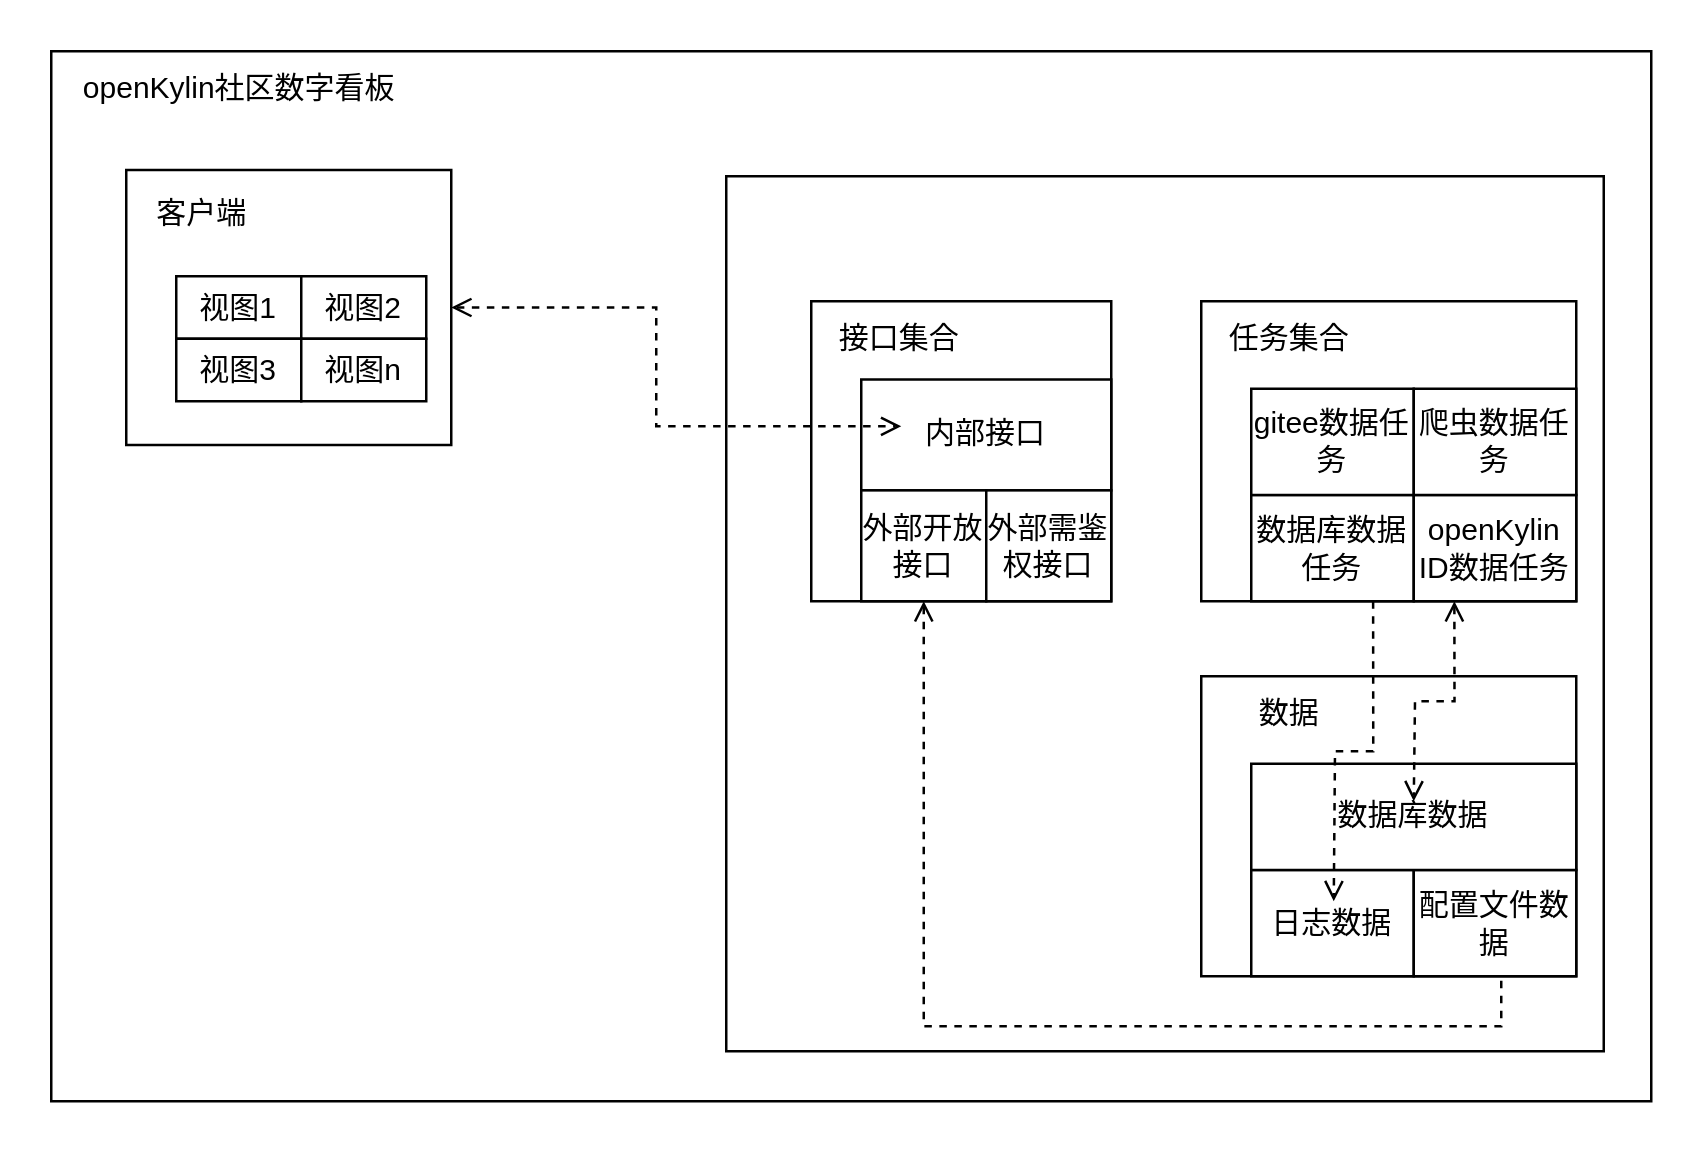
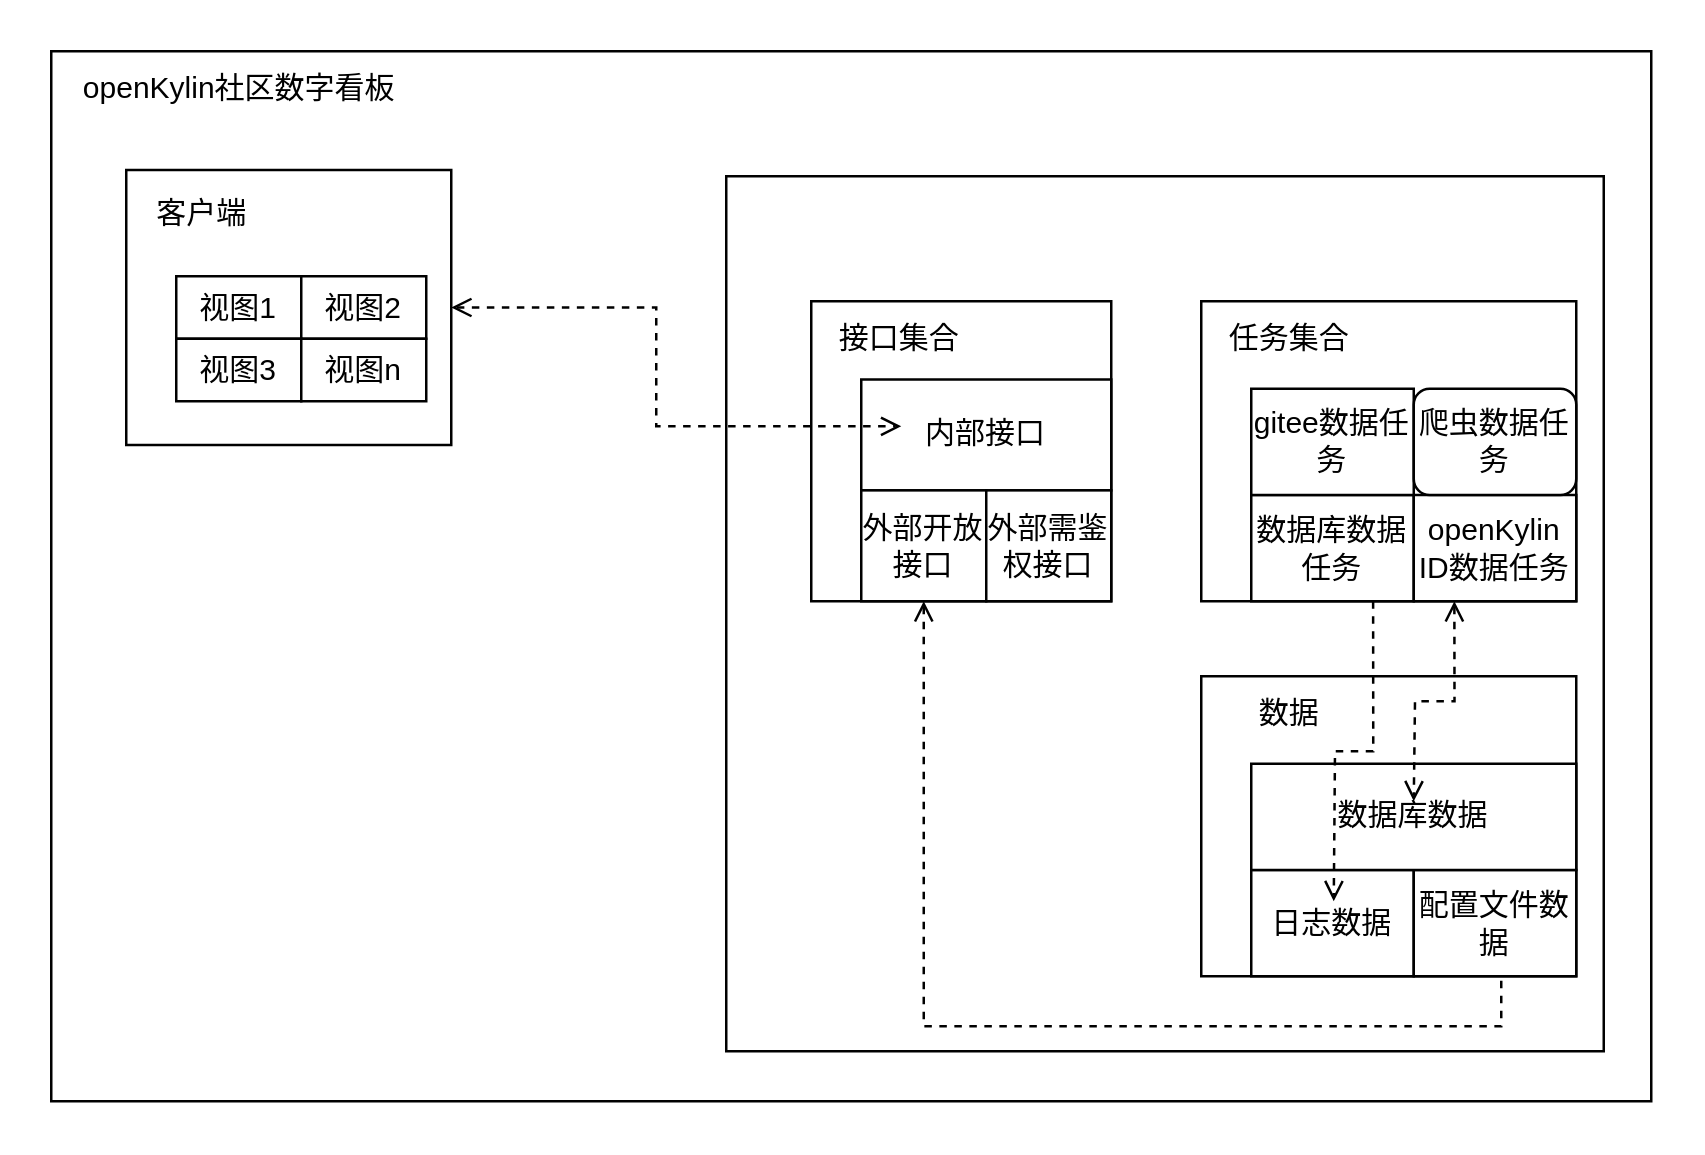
  <mxCell id="0" />
  <mxCell id="1" parent="0" />
  <mxCell id="2" value="" style="rounded=0;whiteSpace=wrap;html=1;" vertex="1" parent="1"><mxGeometry x="20" y="20" width="640" height="420" as="geometry" /></mxCell>
  <mxCell id="3" value="" style="rounded=0;whiteSpace=wrap;html=1;" vertex="1" parent="1"><mxGeometry x="50" y="67.5" width="130" height="110" as="geometry" /></mxCell>
  <mxCell id="4" value="" style="rounded=0;whiteSpace=wrap;html=1;" vertex="1" parent="1"><mxGeometry x="290" y="70" width="351" height="350" as="geometry" /></mxCell>
  <mxCell id="5" value="" style="group" vertex="1" connectable="0" parent="1"><mxGeometry x="324" y="120" width="120" height="120" as="geometry" /></mxCell>
  <mxCell id="6" value="" style="rounded=0;whiteSpace=wrap;html=1;" vertex="1" parent="5"><mxGeometry width="120" height="120" as="geometry" /></mxCell>
  <mxCell id="7" value="内部接口" style="rounded=0;whiteSpace=wrap;html=1;" vertex="1" parent="5"><mxGeometry x="20" y="31.304" width="100" height="44.348" as="geometry" /></mxCell>
  <mxCell id="8" value="外部开放接口" style="rounded=0;whiteSpace=wrap;html=1;" vertex="1" parent="5"><mxGeometry x="20" y="75.652" width="50" height="44.348" as="geometry" /></mxCell>
  <mxCell id="9" value="外部需鉴权接口" style="rounded=0;whiteSpace=wrap;html=1;" vertex="1" parent="5"><mxGeometry x="70" y="75.652" width="50" height="44.348" as="geometry" /></mxCell>
  <mxCell id="10" value="接口集合" style="text;html=1;align=center;verticalAlign=middle;resizable=0;points=[];autosize=1;strokeColor=none;fillColor=none;" vertex="1" parent="5"><mxGeometry width="70" height="30" as="geometry" /></mxCell>
  <mxCell id="11" value="" style="group" vertex="1" connectable="0" parent="1"><mxGeometry x="480" y="120" width="150" height="120" as="geometry" /></mxCell>
  <mxCell id="12" value="" style="rounded=0;whiteSpace=wrap;html=1;" vertex="1" parent="11"><mxGeometry width="150" height="120" as="geometry" /></mxCell>
  <mxCell id="13" value="数据库数据任务" style="rounded=0;whiteSpace=wrap;html=1;" vertex="1" parent="11"><mxGeometry x="20" y="77.5" width="65" height="42.5" as="geometry" /></mxCell>
  <mxCell id="14" value="openKylin ID数据任务" style="rounded=0;whiteSpace=wrap;html=1;" vertex="1" parent="11"><mxGeometry x="85" y="77.5" width="65" height="42.5" as="geometry" /></mxCell>
  <mxCell id="15" value="gitee数据任务" style="rounded=0;whiteSpace=wrap;html=1;" vertex="1" parent="11"><mxGeometry x="20" y="35" width="65" height="42.5" as="geometry" /></mxCell>
- <mxCell id="16" value="爬虫数据任务" style="rounded=0;whiteSpace=wrap;html=1;" vertex="1" parent="11"><mxGeometry x="85" y="35" width="65" height="42.5" as="geometry" /></mxCell>
+ <mxCell id="16" value="爬虫数据任务" style="whiteSpace=wrap;html=1;rounded=1;" vertex="1" parent="11"><mxGeometry x="85" y="35" width="65" height="42.5" as="geometry" /></mxCell>
  <mxCell id="17" value="任务集合" style="text;html=1;align=center;verticalAlign=middle;resizable=0;points=[];autosize=1;strokeColor=none;fillColor=none;" vertex="1" parent="11"><mxGeometry width="70" height="30" as="geometry" /></mxCell>
  <mxCell id="18" value="" style="group" vertex="1" connectable="0" parent="1"><mxGeometry x="480" y="270" width="150" height="120" as="geometry" /></mxCell>
  <mxCell id="19" value="" style="rounded=0;whiteSpace=wrap;html=1;" vertex="1" parent="18"><mxGeometry width="150" height="120" as="geometry" /></mxCell>
  <mxCell id="20" value="日志数据" style="rounded=0;whiteSpace=wrap;html=1;" vertex="1" parent="18"><mxGeometry x="20" y="77.5" width="65" height="42.5" as="geometry" /></mxCell>
  <mxCell id="21" value="配置文件数据" style="rounded=0;whiteSpace=wrap;html=1;" vertex="1" parent="18"><mxGeometry x="85" y="77.5" width="65" height="42.5" as="geometry" /></mxCell>
  <mxCell id="22" value="数据库数据" style="rounded=0;whiteSpace=wrap;html=1;" vertex="1" parent="18"><mxGeometry x="20" y="35" width="130" height="42.5" as="geometry" /></mxCell>
  <mxCell id="23" value="数据" style="text;html=1;align=center;verticalAlign=middle;resizable=0;points=[];autosize=1;strokeColor=none;fillColor=none;" vertex="1" parent="18"><mxGeometry x="10" width="50" height="30" as="geometry" /></mxCell>
  <mxCell id="24" style="edgeStyle=orthogonalEdgeStyle;rounded=0;orthogonalLoop=1;jettySize=auto;html=1;exitX=0.75;exitY=1;exitDx=0;exitDy=0;endArrow=open;endFill=0;dashed=1;" edge="1" parent="1" source="13"><mxGeometry relative="1" as="geometry"><mxPoint x="533" y="360" as="targetPoint" /></mxGeometry></mxCell>
  <mxCell id="25" style="edgeStyle=orthogonalEdgeStyle;rounded=0;orthogonalLoop=1;jettySize=auto;html=1;exitX=0.25;exitY=1;exitDx=0;exitDy=0;startArrow=open;startFill=0;endArrow=open;endFill=0;dashed=1;" edge="1" parent="1" source="14"><mxGeometry relative="1" as="geometry"><mxPoint x="565" y="320" as="targetPoint" /></mxGeometry></mxCell>
  <mxCell id="26" value="视图1" style="rounded=0;whiteSpace=wrap;html=1;" vertex="1" parent="1"><mxGeometry x="70" y="110" width="50" height="25" as="geometry" /></mxCell>
  <mxCell id="27" value="视图2" style="rounded=0;whiteSpace=wrap;html=1;" vertex="1" parent="1"><mxGeometry x="120" y="110" width="50" height="25" as="geometry" /></mxCell>
  <mxCell id="28" value="视图3" style="rounded=0;whiteSpace=wrap;html=1;" vertex="1" parent="1"><mxGeometry x="70" y="135" width="50" height="25" as="geometry" /></mxCell>
  <mxCell id="29" value="视图n" style="rounded=0;whiteSpace=wrap;html=1;" vertex="1" parent="1"><mxGeometry x="120" y="135" width="50" height="25" as="geometry" /></mxCell>
  <mxCell id="30" style="edgeStyle=orthogonalEdgeStyle;rounded=0;orthogonalLoop=1;jettySize=auto;html=1;exitX=0.5;exitY=1;exitDx=0;exitDy=0;dashed=1;startArrow=open;startFill=0;endArrow=none;endFill=0;" edge="1" parent="1" source="8"><mxGeometry relative="1" as="geometry"><mxPoint x="600" y="390" as="targetPoint" /><Array as="points"><mxPoint x="369" y="410" /><mxPoint x="600" y="410" /></Array></mxGeometry></mxCell>
  <mxCell id="31" value="客户端" style="text;html=1;align=center;verticalAlign=middle;resizable=0;points=[];autosize=1;strokeColor=none;fillColor=none;" vertex="1" parent="1"><mxGeometry x="50" y="70" width="60" height="30" as="geometry" /></mxCell>
  <mxCell id="32" style="edgeStyle=orthogonalEdgeStyle;rounded=0;orthogonalLoop=1;jettySize=auto;html=1;exitX=1;exitY=0.5;exitDx=0;exitDy=0;entryX=0.16;entryY=0.422;entryDx=0;entryDy=0;entryPerimeter=0;dashed=1;startArrow=open;startFill=0;endArrow=open;endFill=0;" edge="1" parent="1" source="3" target="7"><mxGeometry relative="1" as="geometry" /></mxCell>
  <mxCell id="33" value="openKylin社区数字看板" style="text;html=1;align=center;verticalAlign=middle;resizable=0;points=[];autosize=1;strokeColor=none;fillColor=none;" vertex="1" parent="1"><mxGeometry x="20" y="20" width="150" height="30" as="geometry" /></mxCell>
